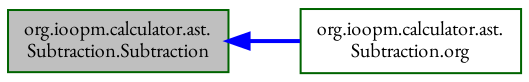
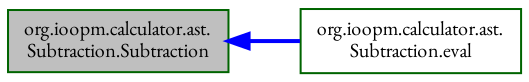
  digraph {
    rankdir=LR
    fontname="EB Garamond"
    node [color=darkgreen fontname="EB Garamond" fontsize=10 shape=record style=filled]
    n1 [fillcolor=grey75 fontcolor=black height=0.2 label="org.ioopm.calculator.ast.\lSubtraction.Subtraction" width=0.4]
-   n2 [fillcolor=white height=0.2 label="org.ioopm.calculator.ast.\lSubtraction.org" width=0.4]
+   n2 [fillcolor=white height=0.2 label="org.ioopm.calculator.ast.\lSubtraction.eval" width=0.4]
    n1 -> n2 [color=blue dir=back fontname="EB Garamond" fontsize=10 labelfontname=Helvetica labelfontsize=10 style=bold]
  }
